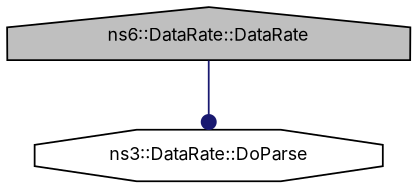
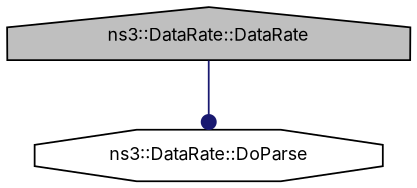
  digraph {
    rankdir=TB
    fontname=Inter
    node [color=black fontname=Inter fontsize=10 style=filled]
-   n1 [fillcolor=grey75 fontcolor=black height=0.2 label="ns6::DataRate::DataRate" shape=house width=0.4]
+   n1 [fillcolor=grey75 fontcolor=black height=0.2 label="ns3::DataRate::DataRate" shape=house width=0.4]
    n2 [fillcolor=white height=0.2 label="ns3::DataRate::DoParse" shape=octagon width=0.4]
    n1 -> n2 [color=midnightblue fontname=Inter fontsize=10 labelfontname=Helvetica labelfontsize=10 style=solid arrowhead=dot]
  }
